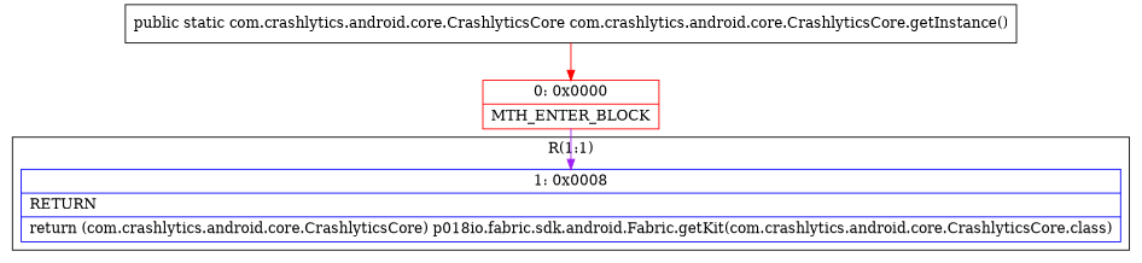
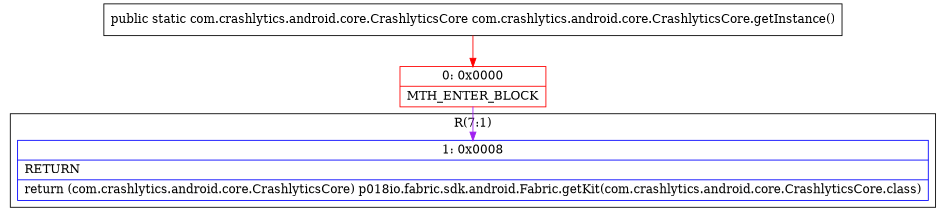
  digraph {
    fontname="DejaVu Serif"
    node [shape=record fontname="DejaVu Serif"]
    edge [fontname="DejaVu Serif"]
    n1 [color=blue label="{1\:\ 0x0008|RETURN\l|return (com.crashlytics.android.core.CrashlyticsCore) p018io.fabric.sdk.android.Fabric.getKit(com.crashlytics.android.core.CrashlyticsCore.class)\l}"]
    n2 [color=red label="{0\:\ 0x0000|MTH_ENTER_BLOCK\l}"]
    n3 [label="{public static com.crashlytics.android.core.CrashlyticsCore com.crashlytics.android.core.CrashlyticsCore.getInstance() }"]
    subgraph cluster_1 {
-     label="R(1:1)"
+     label="R(7:1)"
      n1
    }
    n2 -> n1 [color=purple]
    n3 -> n2 [color=red]
  }
